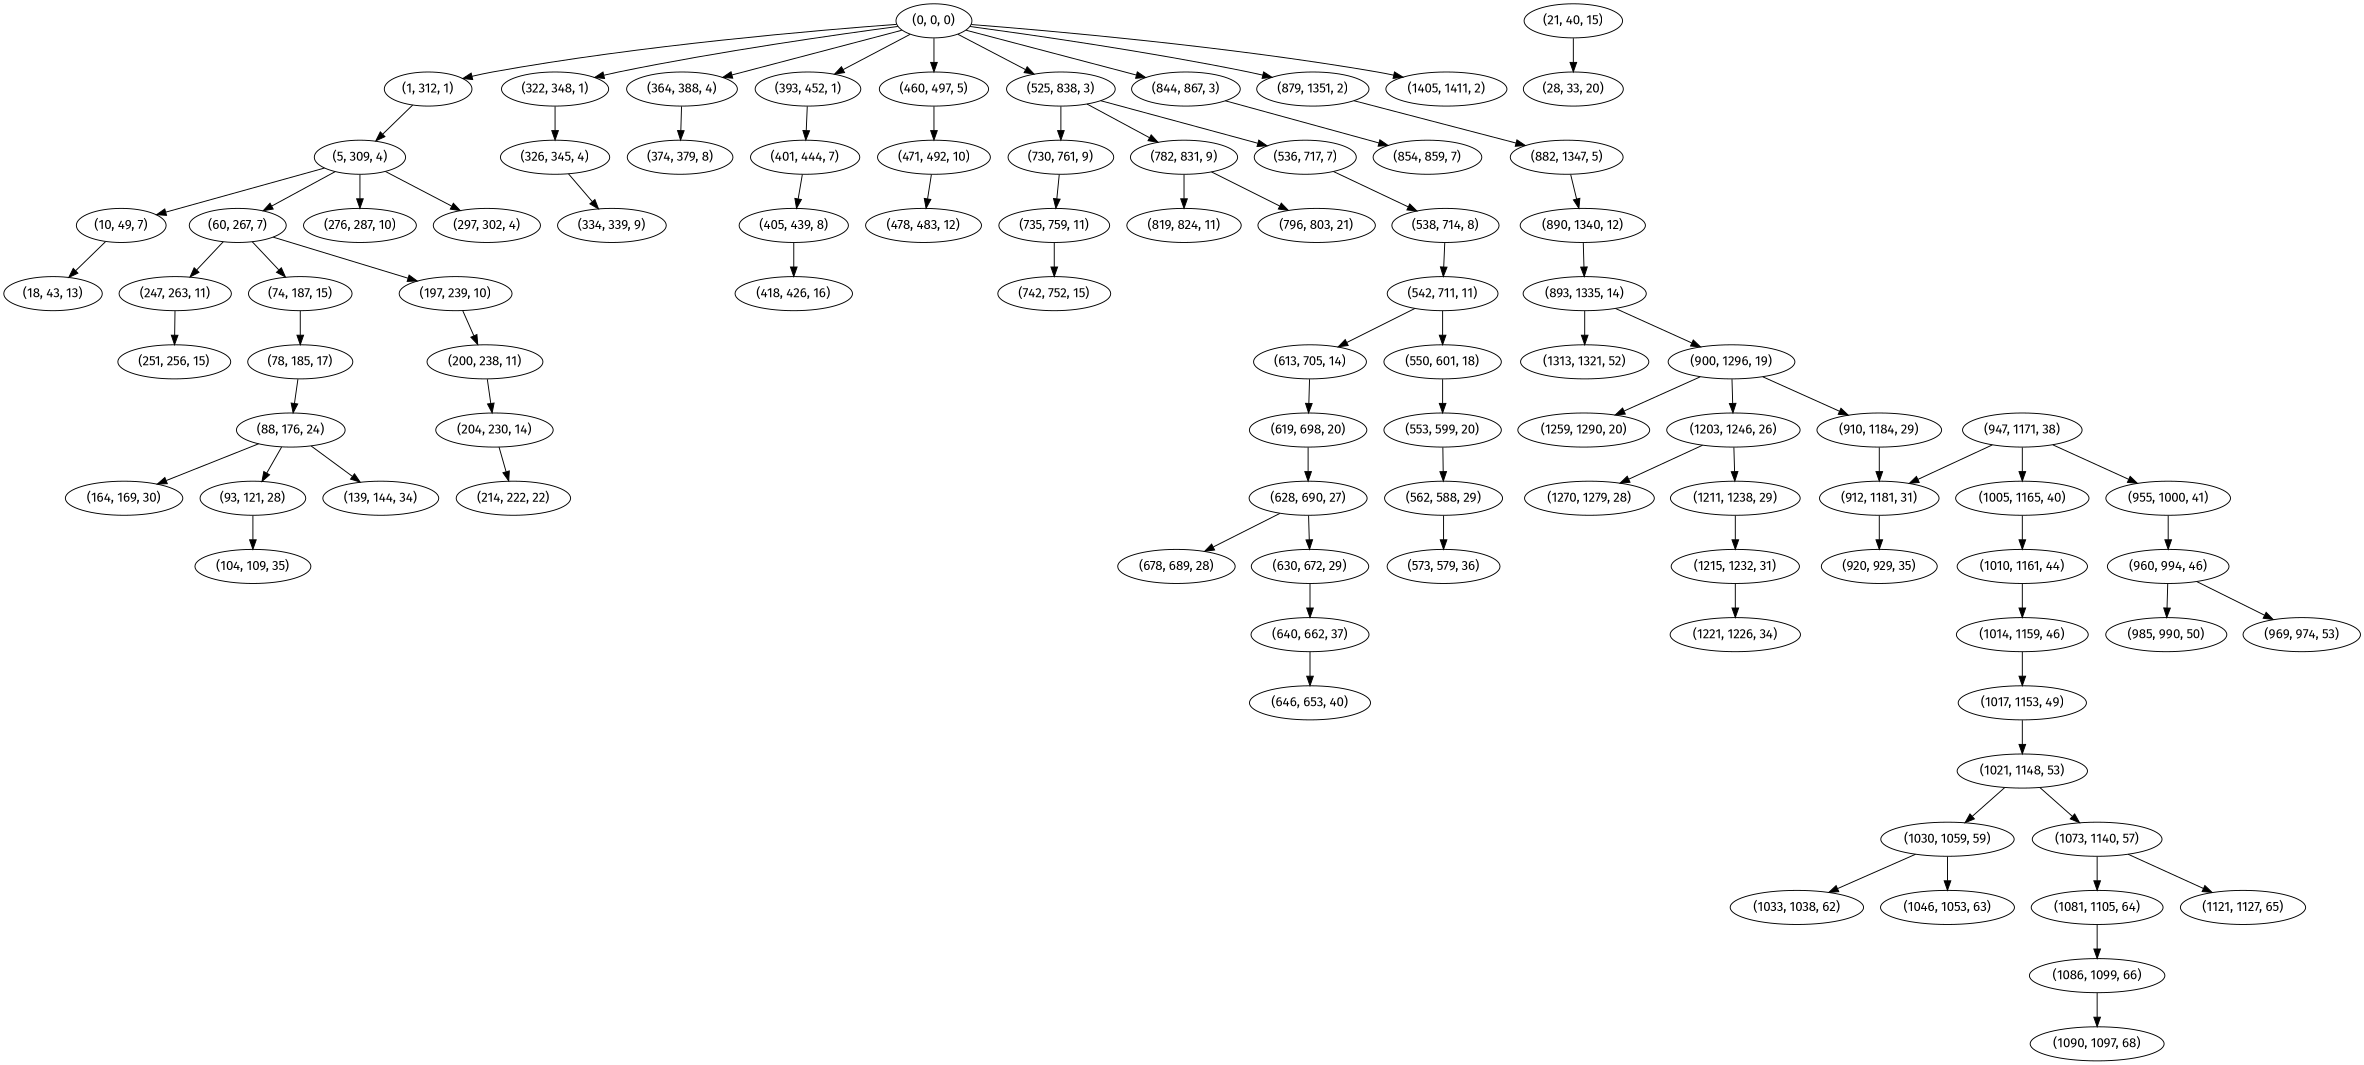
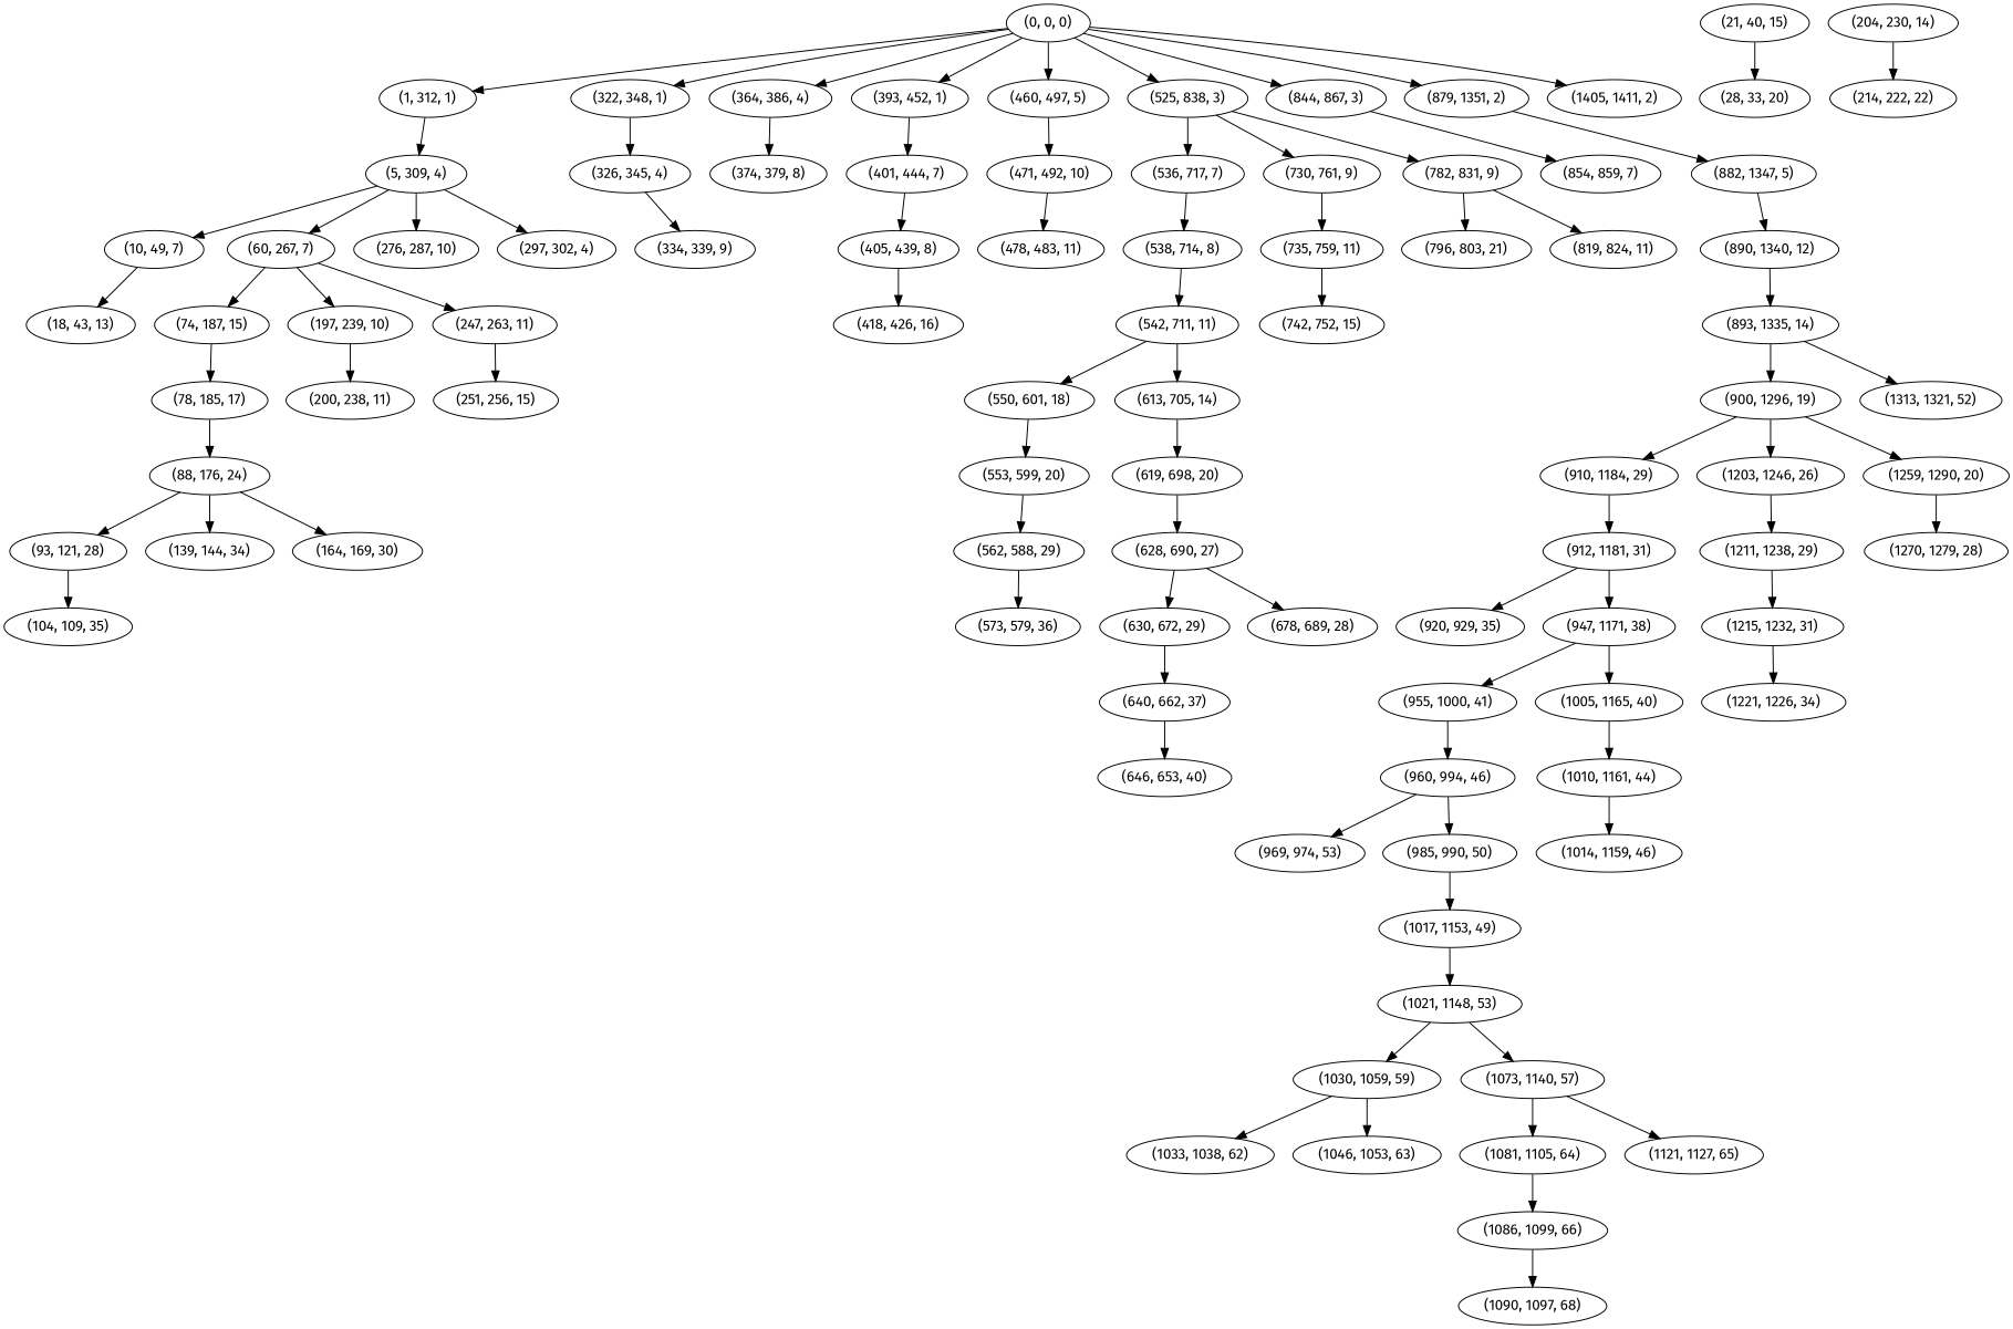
  digraph {
    fontname="Fira Sans"
    node [fontname="Fira Sans"]
    edge [fontname="Fira Sans"]
    "(0, 0, 0)"
    "(1, 312, 1)"
    "(322, 348, 1)"
-   "(364, 388, 4)"
+   "(364, 388, 4)" [label="(364, 386, 4)"]
    "(393, 452, 1)"
    "(460, 497, 5)"
    "(525, 838, 3)"
    "(844, 867, 3)"
    "(879, 1351, 2)"
    "(1405, 1411, 2)"
    "(5, 309, 4)"
    "(326, 345, 4)"
    "(374, 379, 8)"
    "(401, 444, 7)"
    "(471, 492, 10)"
    "(536, 717, 7)"
    "(730, 761, 9)"
    "(782, 831, 9)"
    "(854, 859, 7)"
    "(882, 1347, 5)"
    "(10, 49, 7)"
    "(60, 267, 7)"
    "(276, 287, 10)"
    n24 [label="(297, 302, 4)"]
    "(18, 43, 13)"
    "(74, 187, 15)"
    "(197, 239, 10)"
    "(247, 263, 11)"
    "(21, 40, 15)"
    "(28, 33, 20)"
    "(78, 185, 17)"
    "(200, 238, 11)"
    "(251, 256, 15)"
    "(88, 176, 24)"
    "(93, 121, 28)"
    "(139, 144, 34)"
    "(164, 169, 30)"
    "(104, 109, 35)"
    "(204, 230, 14)"
    "(214, 222, 22)"
    "(334, 339, 9)"
    "(405, 439, 8)"
    "(418, 426, 16)"
-   "(478, 483, 12)"
+   "(478, 483, 12)" [label="(478, 483, 11)"]
    "(538, 714, 8)"
    "(735, 759, 11)"
    "(796, 803, 21)"
    "(819, 824, 11)"
    "(542, 711, 11)"
    "(550, 601, 18)"
    "(613, 705, 14)"
    "(553, 599, 20)"
    "(619, 698, 20)"
    "(562, 588, 29)"
    "(573, 579, 36)"
    "(628, 690, 27)"
    "(630, 672, 29)"
    "(678, 689, 28)"
    "(640, 662, 37)"
    "(646, 653, 40)"
    "(742, 752, 15)"
    "(890, 1340, 12)"
    "(893, 1335, 14)"
    "(900, 1296, 19)"
    n65 [label="(1313, 1321, 52)"]
    "(910, 1184, 29)"
    "(1203, 1246, 26)"
    "(1259, 1290, 20)"
    "(912, 1181, 31)"
    "(1211, 1238, 29)"
    "(1270, 1279, 28)"
    "(920, 929, 35)"
    "(947, 1171, 38)"
    "(955, 1000, 41)"
    "(1005, 1165, 40)"
    "(960, 994, 46)"
    "(1010, 1161, 44)"
    "(969, 974, 53)"
    "(985, 990, 50)"
    "(1014, 1159, 46)"
    "(1017, 1153, 49)"
    "(1021, 1148, 53)"
    "(1030, 1059, 59)"
    "(1073, 1140, 57)"
    "(1033, 1038, 62)"
    "(1046, 1053, 63)"
    "(1081, 1105, 64)"
    "(1121, 1127, 65)"
    "(1086, 1099, 66)"
    "(1090, 1097, 68)"
    "(1215, 1232, 31)"
    "(1221, 1226, 34)"
    "(0, 0, 0)" -> "(1, 312, 1)"
    "(0, 0, 0)" -> "(322, 348, 1)"
    "(0, 0, 0)" -> "(364, 388, 4)"
    "(0, 0, 0)" -> "(393, 452, 1)"
    "(0, 0, 0)" -> "(460, 497, 5)"
    "(0, 0, 0)" -> "(525, 838, 3)"
    "(0, 0, 0)" -> "(844, 867, 3)"
    "(0, 0, 0)" -> "(879, 1351, 2)"
    "(0, 0, 0)" -> "(1405, 1411, 2)"
    "(1, 312, 1)" -> "(5, 309, 4)"
    "(322, 348, 1)" -> "(326, 345, 4)"
    "(364, 388, 4)" -> "(374, 379, 8)"
    "(393, 452, 1)" -> "(401, 444, 7)"
    "(460, 497, 5)" -> "(471, 492, 10)"
    "(525, 838, 3)" -> "(536, 717, 7)"
    "(525, 838, 3)" -> "(730, 761, 9)"
    "(525, 838, 3)" -> "(782, 831, 9)"
    "(844, 867, 3)" -> "(854, 859, 7)"
    "(879, 1351, 2)" -> "(882, 1347, 5)"
    "(5, 309, 4)" -> "(10, 49, 7)"
    "(5, 309, 4)" -> "(60, 267, 7)"
    "(5, 309, 4)" -> "(276, 287, 10)"
    "(5, 309, 4)" -> n24
    "(326, 345, 4)" -> "(334, 339, 9)"
    "(401, 444, 7)" -> "(405, 439, 8)"
    "(471, 492, 10)" -> "(478, 483, 12)"
    "(536, 717, 7)" -> "(538, 714, 8)"
    "(730, 761, 9)" -> "(735, 759, 11)"
    "(782, 831, 9)" -> "(796, 803, 21)"
    "(782, 831, 9)" -> "(819, 824, 11)"
    "(882, 1347, 5)" -> "(890, 1340, 12)"
    "(10, 49, 7)" -> "(18, 43, 13)"
    "(60, 267, 7)" -> "(74, 187, 15)"
    "(60, 267, 7)" -> "(197, 239, 10)"
    "(60, 267, 7)" -> "(247, 263, 11)"
    "(74, 187, 15)" -> "(78, 185, 17)"
    "(197, 239, 10)" -> "(200, 238, 11)"
    "(247, 263, 11)" -> "(251, 256, 15)"
    "(21, 40, 15)" -> "(28, 33, 20)"
    "(78, 185, 17)" -> "(88, 176, 24)"
-   "(200, 238, 11)" -> "(204, 230, 14)"
    "(88, 176, 24)" -> "(93, 121, 28)"
    "(88, 176, 24)" -> "(139, 144, 34)"
    "(88, 176, 24)" -> "(164, 169, 30)"
    "(93, 121, 28)" -> "(104, 109, 35)"
    "(204, 230, 14)" -> "(214, 222, 22)"
    "(405, 439, 8)" -> "(418, 426, 16)"
    "(538, 714, 8)" -> "(542, 711, 11)"
    "(735, 759, 11)" -> "(742, 752, 15)"
    "(542, 711, 11)" -> "(550, 601, 18)"
    "(542, 711, 11)" -> "(613, 705, 14)"
    "(550, 601, 18)" -> "(553, 599, 20)"
    "(613, 705, 14)" -> "(619, 698, 20)"
    "(553, 599, 20)" -> "(562, 588, 29)"
    "(619, 698, 20)" -> "(628, 690, 27)"
    "(562, 588, 29)" -> "(573, 579, 36)"
    "(628, 690, 27)" -> "(630, 672, 29)"
    "(628, 690, 27)" -> "(678, 689, 28)"
    "(630, 672, 29)" -> "(640, 662, 37)"
    "(640, 662, 37)" -> "(646, 653, 40)"
    "(890, 1340, 12)" -> "(893, 1335, 14)"
    "(893, 1335, 14)" -> "(900, 1296, 19)"
    "(893, 1335, 14)" -> n65
    "(900, 1296, 19)" -> "(910, 1184, 29)"
    "(900, 1296, 19)" -> "(1203, 1246, 26)"
    "(900, 1296, 19)" -> "(1259, 1290, 20)"
    "(910, 1184, 29)" -> "(912, 1181, 31)"
    "(1203, 1246, 26)" -> "(1211, 1238, 29)"
-   "(1203, 1246, 26)" -> "(1270, 1279, 28)"
+   "(1259, 1290, 20)" -> "(1270, 1279, 28)"
    "(912, 1181, 31)" -> "(920, 929, 35)"
-   "(947, 1171, 38)" -> "(912, 1181, 31)"
+   "(912, 1181, 31)" -> "(947, 1171, 38)"
    "(1211, 1238, 29)" -> "(1215, 1232, 31)"
    "(947, 1171, 38)" -> "(955, 1000, 41)"
    "(947, 1171, 38)" -> "(1005, 1165, 40)"
    "(955, 1000, 41)" -> "(960, 994, 46)"
    "(1005, 1165, 40)" -> "(1010, 1161, 44)"
    "(960, 994, 46)" -> "(969, 974, 53)"
    "(960, 994, 46)" -> "(985, 990, 50)"
    "(1010, 1161, 44)" -> "(1014, 1159, 46)"
-   "(1014, 1159, 46)" -> "(1017, 1153, 49)"
+   "(985, 990, 50)" -> "(1017, 1153, 49)"
    "(1017, 1153, 49)" -> "(1021, 1148, 53)"
    "(1021, 1148, 53)" -> "(1030, 1059, 59)"
    "(1021, 1148, 53)" -> "(1073, 1140, 57)"
    "(1030, 1059, 59)" -> "(1033, 1038, 62)"
    "(1030, 1059, 59)" -> "(1046, 1053, 63)"
    "(1073, 1140, 57)" -> "(1081, 1105, 64)"
    "(1073, 1140, 57)" -> "(1121, 1127, 65)"
    "(1081, 1105, 64)" -> "(1086, 1099, 66)"
    "(1086, 1099, 66)" -> "(1090, 1097, 68)"
    "(1215, 1232, 31)" -> "(1221, 1226, 34)"
  }
